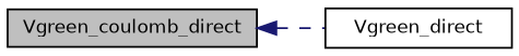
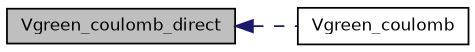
  digraph {
    rankdir=LR
    fontname="DejaVu Sans"
    node [color=black fontname="DejaVu Sans" fontsize=10 shape=record style=filled]
    n1 [fillcolor=grey75 fontcolor=black height=0.2 label=Vgreen_coulomb_direct width=0.4]
-   n2 [fillcolor=white height=0.2 label=Vgreen_direct width=0.4]
+   n2 [fillcolor=white height=0.2 label=Vgreen_coulomb width=0.4]
    n1 -> n2 [color=midnightblue dir=back fontname="DejaVu Sans" fontsize=10 labelfontname=FreeSans labelfontsize=10 style=dashed]
  }
